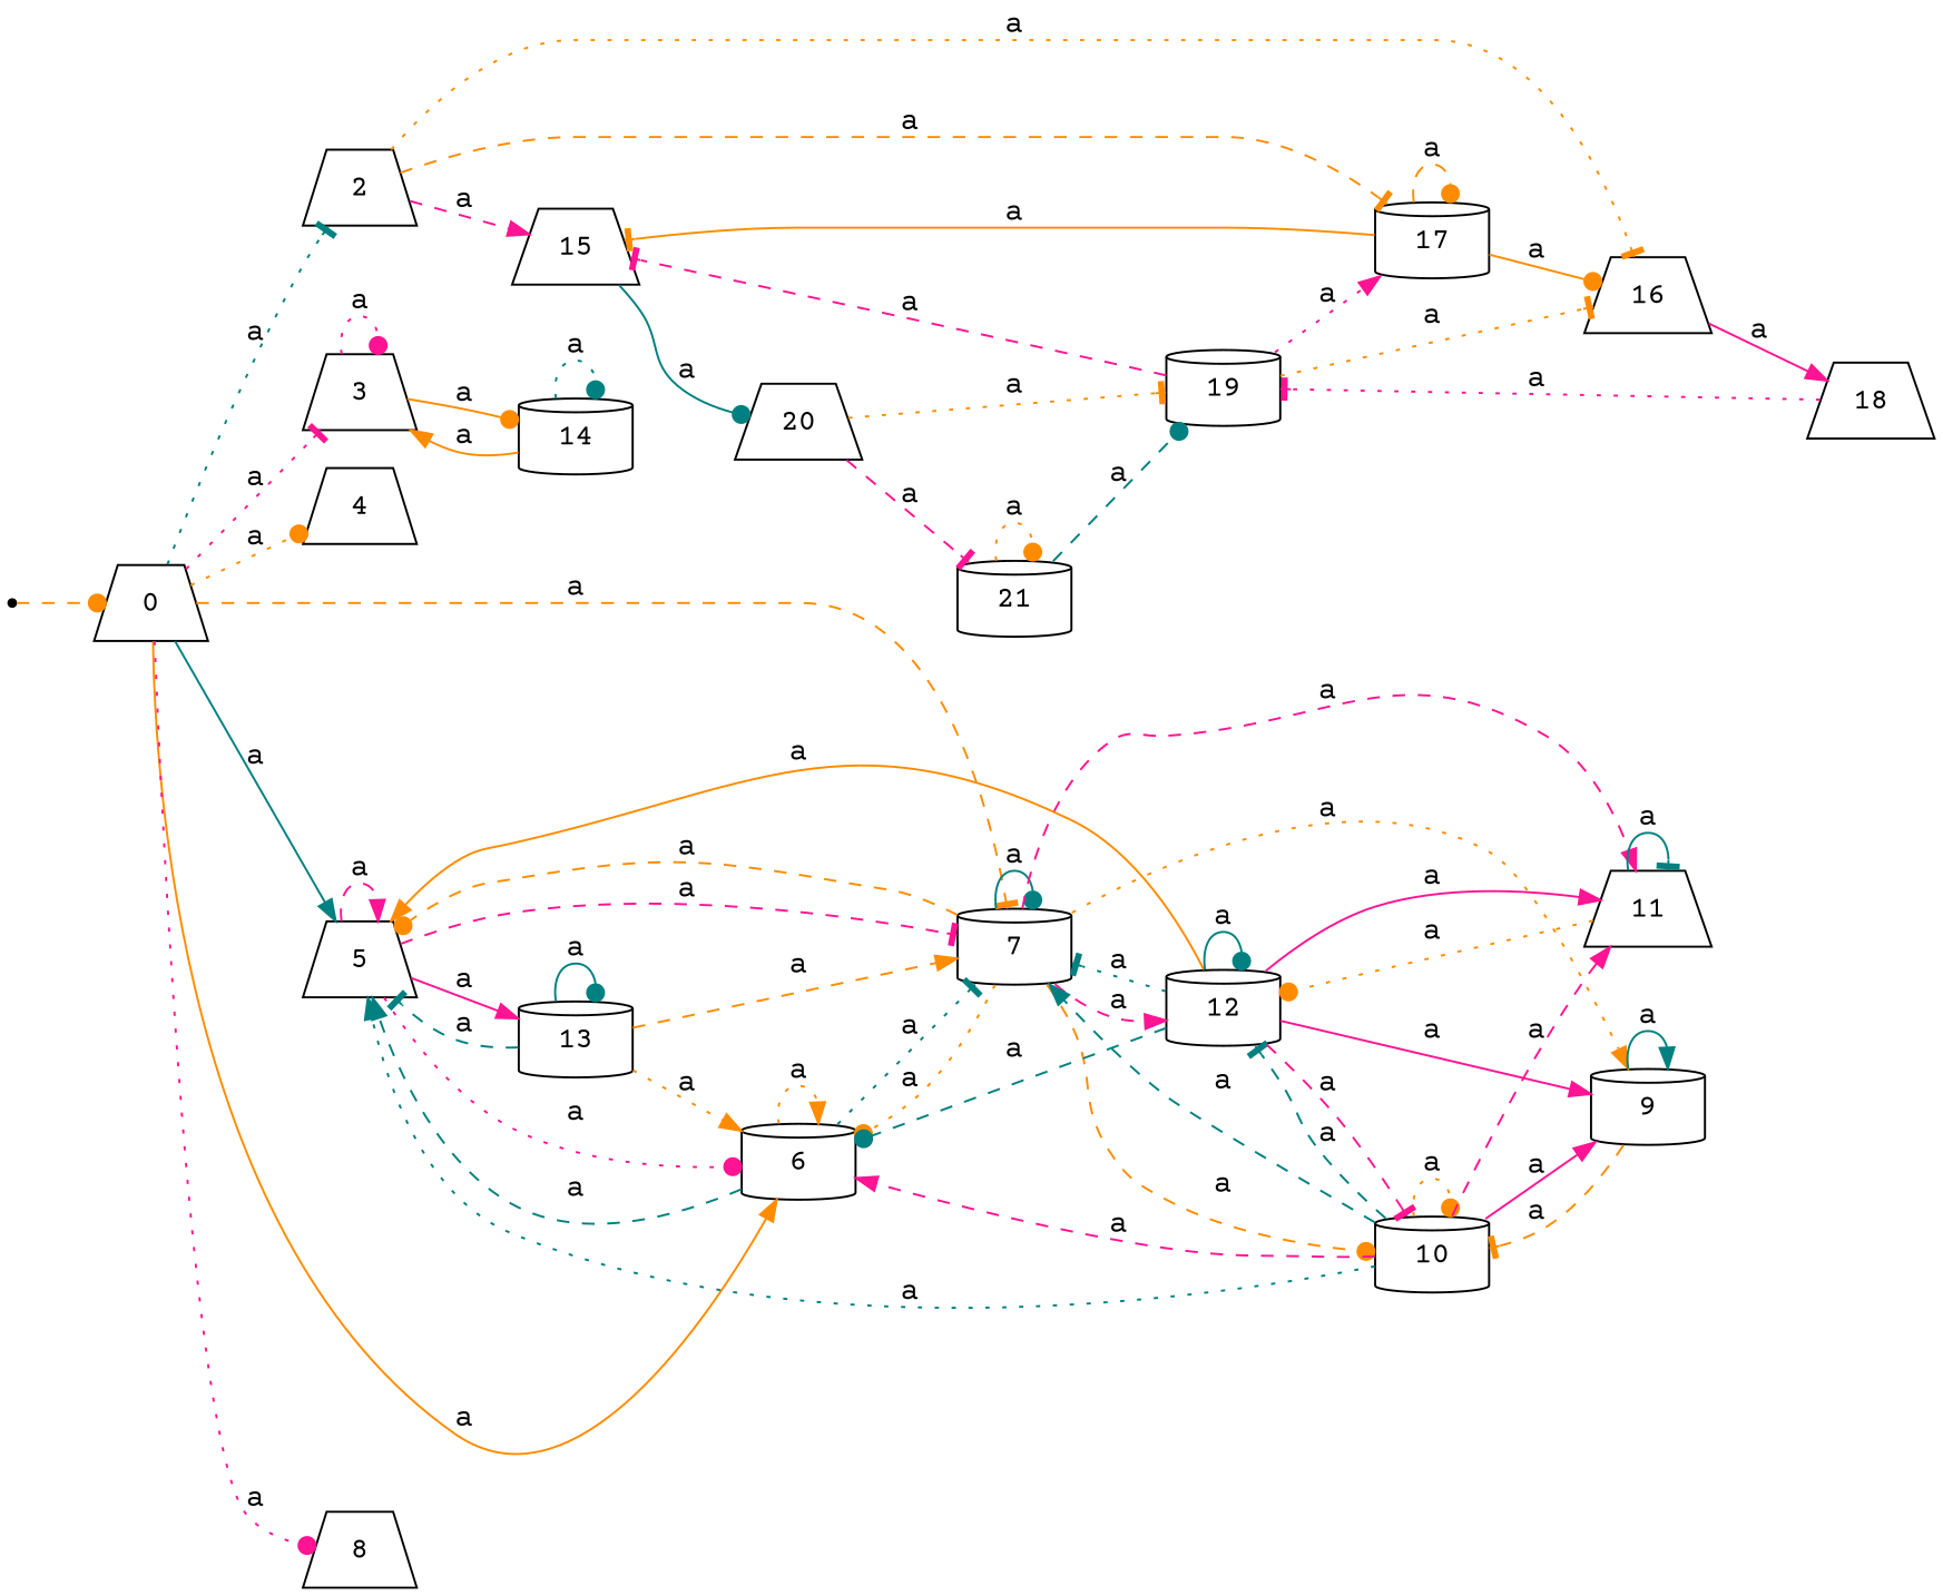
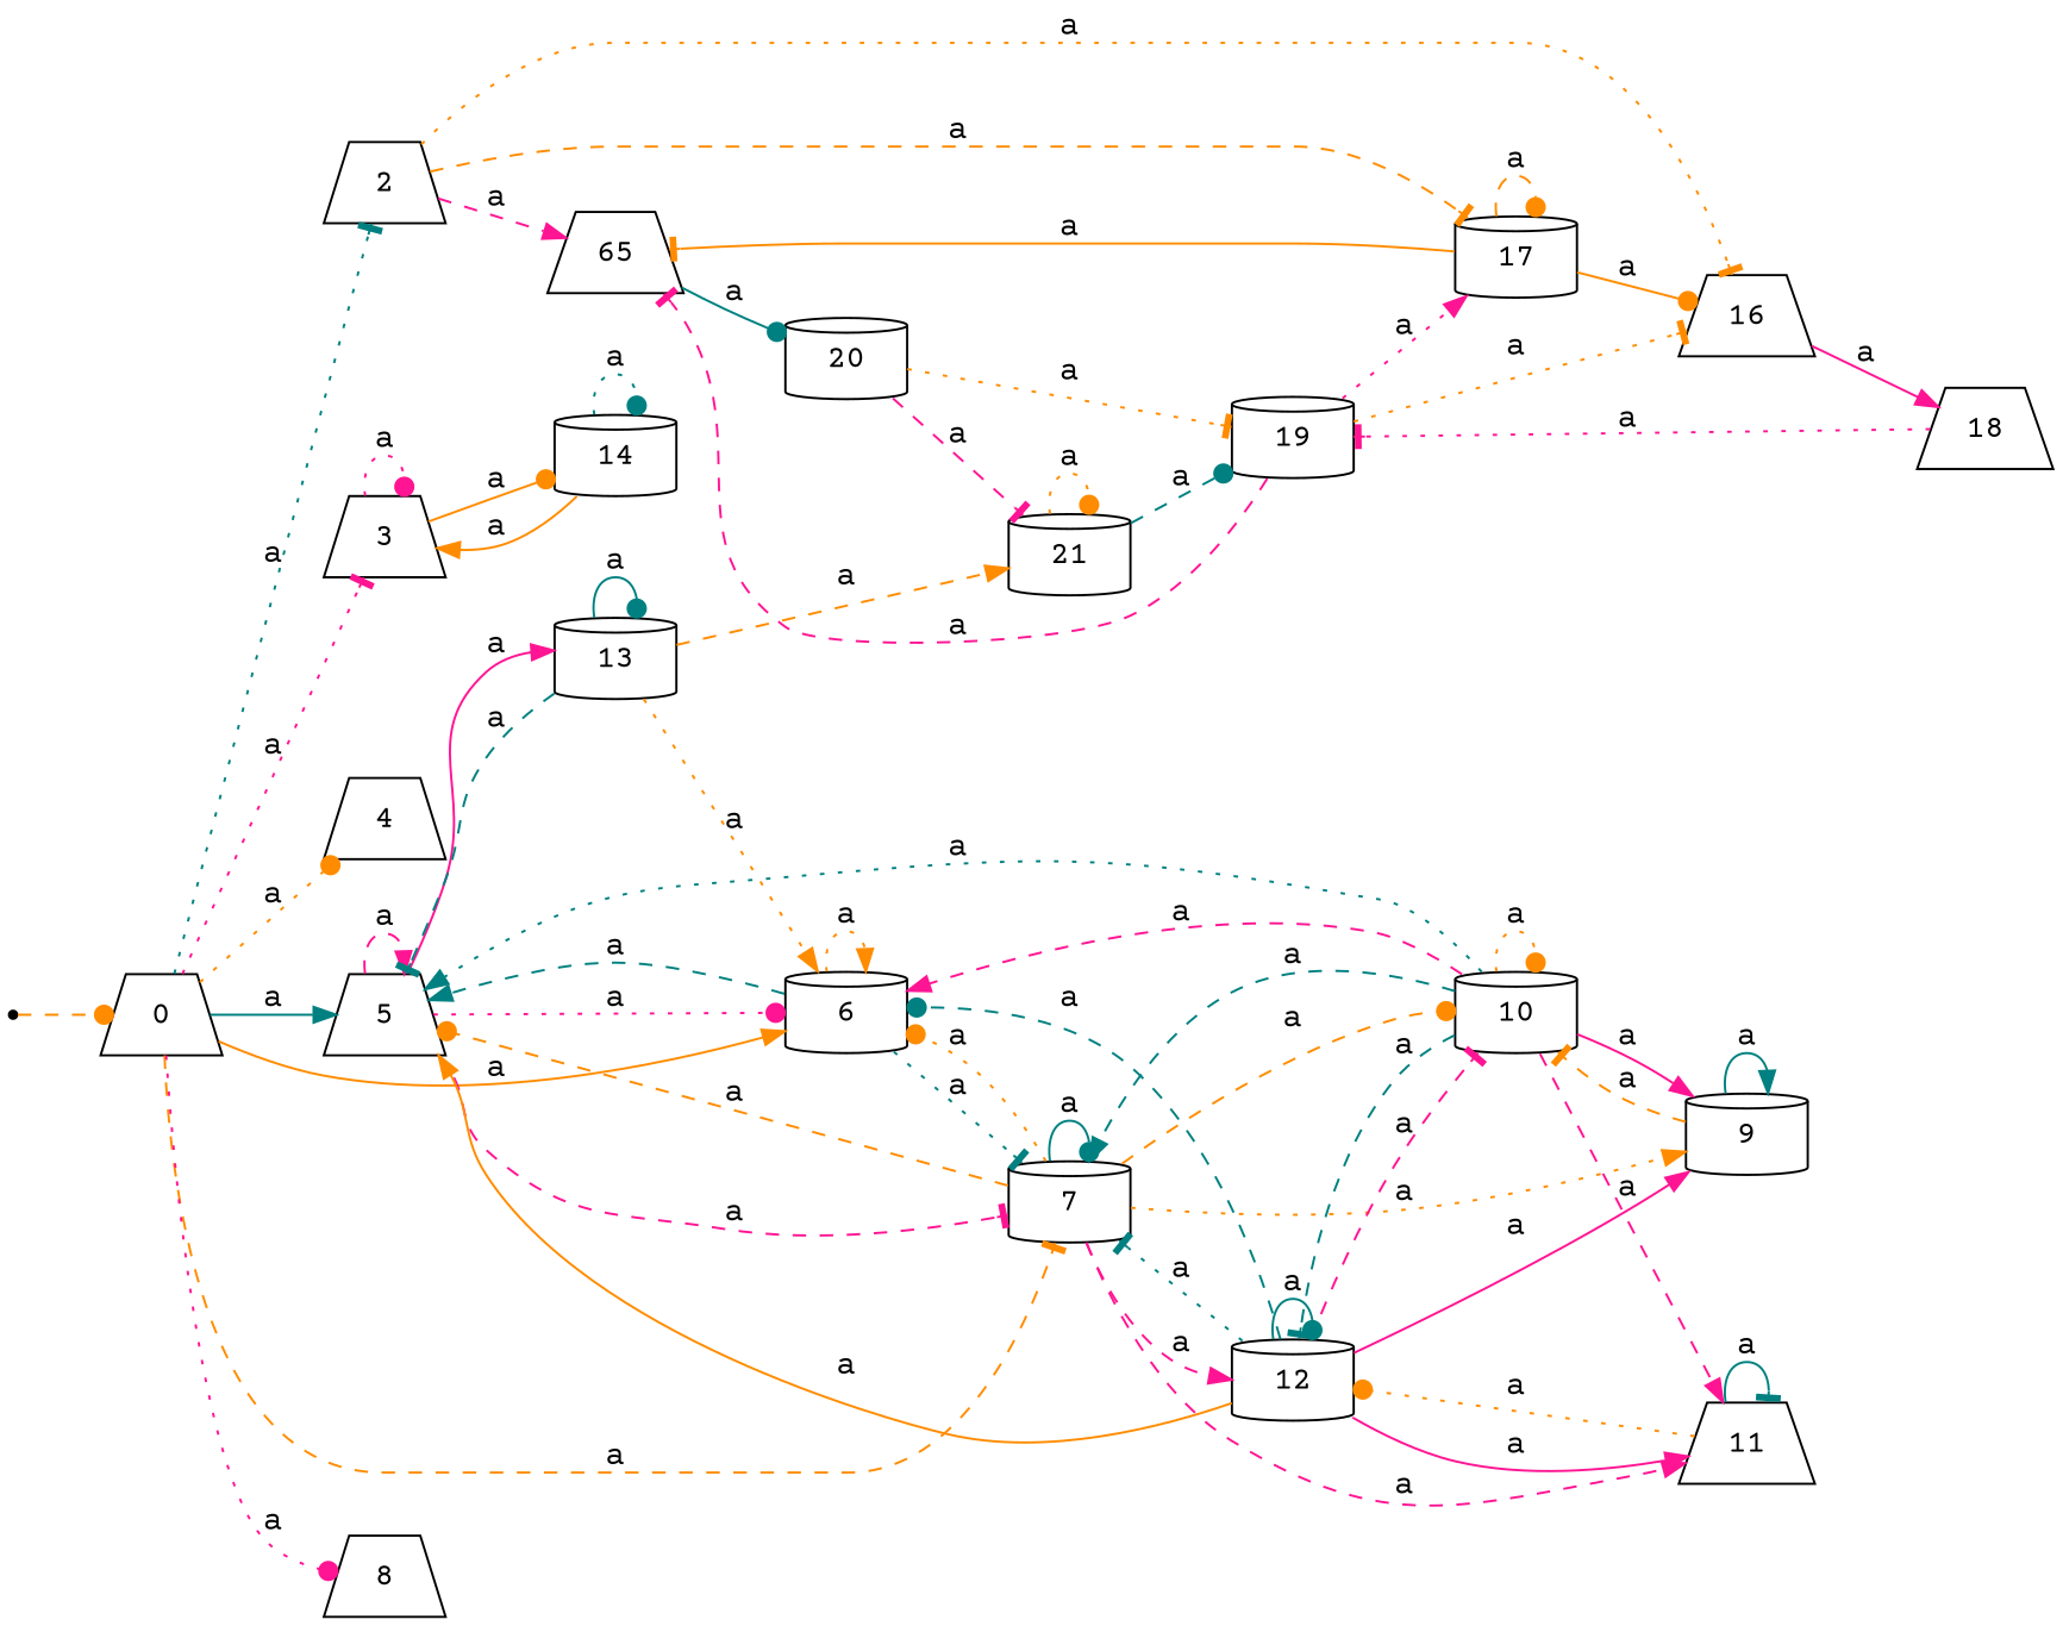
  digraph {
    fontname="Courier Prime"
    rankdir=LR
    node [fontname="Courier Prime" shape=cylinder]
    edge [arrowhead=normal color=darkorange fontname="Courier Prime" style=dashed]
    dummy0 [shape=point]
    0 [shape=trapezium]
    2 [shape=trapezium]
    3 [shape=trapezium]
    4 [shape=trapezium]
    5 [shape=trapezium]
    6
    7
    8 [shape=trapezium]
-   15 [shape=trapezium]
+   15 [shape=trapezium label=65]
    16 [shape=trapezium]
    17
    14
    13
    9
    10
    11 [shape=trapezium]
    12
-   20 [shape=trapezium]
+   20
    18 [shape=trapezium]
    19
    21
    dummy0 -> 0 [arrowhead=dot]
    0 -> 2 [arrowhead=tee color=teal label=a style=dotted]
    0 -> 3 [arrowhead=tee color=deeppink label=a style=dotted]
    0 -> 4 [arrowhead=dot label=a style=dotted]
    0 -> 5 [color=teal label=a style=solid]
    0 -> 6 [label=a style=solid]
    0 -> 7 [arrowhead=tee label=a]
    0 -> 8 [arrowhead=dot color=deeppink label=a style=dotted]
    2 -> 15 [color=deeppink label=a]
    2 -> 16 [arrowhead=tee label=a style=dotted]
    2 -> 17 [arrowhead=tee label=a]
    3 -> 3 [arrowhead=dot color=deeppink label=a style=dotted]
    3 -> 14 [arrowhead=dot label=a style=solid]
    5 -> 5 [color=deeppink label=a]
    5 -> 6 [arrowhead=dot color=deeppink label=a style=dotted]
    5 -> 7 [arrowhead=tee color=deeppink label=a]
    5 -> 13 [color=deeppink label=a style=solid]
    6 -> 5 [color=teal label=a]
    6 -> 6 [label=a style=dotted]
    6 -> 7 [arrowhead=tee color=teal label=a style=dotted]
    7 -> 5 [arrowhead=dot label=a]
    7 -> 6 [arrowhead=dot label=a style=dotted]
    7 -> 7 [arrowhead=dot color=teal label=a style=solid]
    7 -> 9 [label=a style=dotted]
    7 -> 10 [arrowhead=dot label=a]
    7 -> 11 [color=deeppink label=a]
    7 -> 12 [color=deeppink label=a]
    15 -> 20 [arrowhead=dot color=teal label=a style=solid]
    16 -> 18 [color=deeppink label=a style=solid]
    17 -> 15 [arrowhead=tee label=a style=solid]
    17 -> 16 [arrowhead=dot label=a style=solid]
    17 -> 17 [arrowhead=dot label=a]
    14 -> 3 [label=a style=solid]
    14 -> 14 [arrowhead=dot color=teal label=a style=dotted]
    13 -> 5 [arrowhead=tee color=teal label=a]
    13 -> 6 [label=a style=dotted]
-   13 -> 7 [label=a]
+   13 -> 21 [label=a]
    13 -> 13 [arrowhead=dot color=teal label=a style=solid]
    9 -> 9 [color=teal label=a style=solid]
    9 -> 10 [arrowhead=tee label=a]
    10 -> 5 [color=teal label=a style=dotted]
    10 -> 6 [color=deeppink label=a]
    10 -> 7 [color=teal label=a]
    10 -> 9 [color=deeppink label=a style=solid]
    10 -> 10 [arrowhead=dot label=a style=dotted]
    10 -> 11 [color=deeppink label=a]
    10 -> 12 [arrowhead=tee color=teal label=a]
    11 -> 11 [arrowhead=tee color=teal label=a style=solid]
    11 -> 12 [arrowhead=dot label=a style=dotted]
    12 -> 5 [label=a style=solid]
    12 -> 6 [arrowhead=dot color=teal label=a]
    12 -> 7 [arrowhead=tee color=teal label=a style=dotted]
    12 -> 9 [color=deeppink label=a style=solid]
    12 -> 10 [arrowhead=tee color=deeppink label=a]
    12 -> 11 [color=deeppink label=a style=solid]
    12 -> 12 [arrowhead=dot color=teal label=a style=solid]
    20 -> 19 [arrowhead=tee label=a style=dotted]
    20 -> 21 [arrowhead=tee color=deeppink label=a]
    18 -> 19 [arrowhead=tee color=deeppink label=a style=dotted]
    19 -> 15 [arrowhead=tee color=deeppink label=a]
    19 -> 16 [arrowhead=tee label=a style=dotted]
    19 -> 17 [color=deeppink label=a style=dotted]
    21 -> 19 [arrowhead=dot color=teal label=a]
    21 -> 21 [arrowhead=dot label=a style=dotted]
  }
